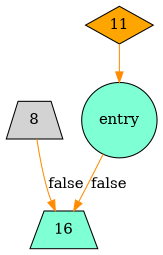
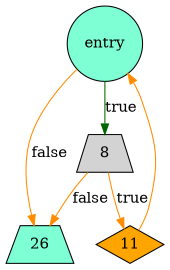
  digraph {
    fontname="DejaVu Serif"
    node [fillcolor=aquamarine fontname="DejaVu Serif" shape=trapezium style=filled]
    edge [color=darkorange fontname="DejaVu Serif"]
    n1 [label=entry shape=circle]
    8 [fillcolor=lightgrey]
-   16
+   16 [label=26]
    11 [fillcolor=orange shape=diamond]
+   n1 -> 8 [color=darkgreen label=true]
    n1 -> 16 [label=false]
    8 -> 16 [label=false]
+   8 -> 11 [label=true]
    11 -> n1
  }
